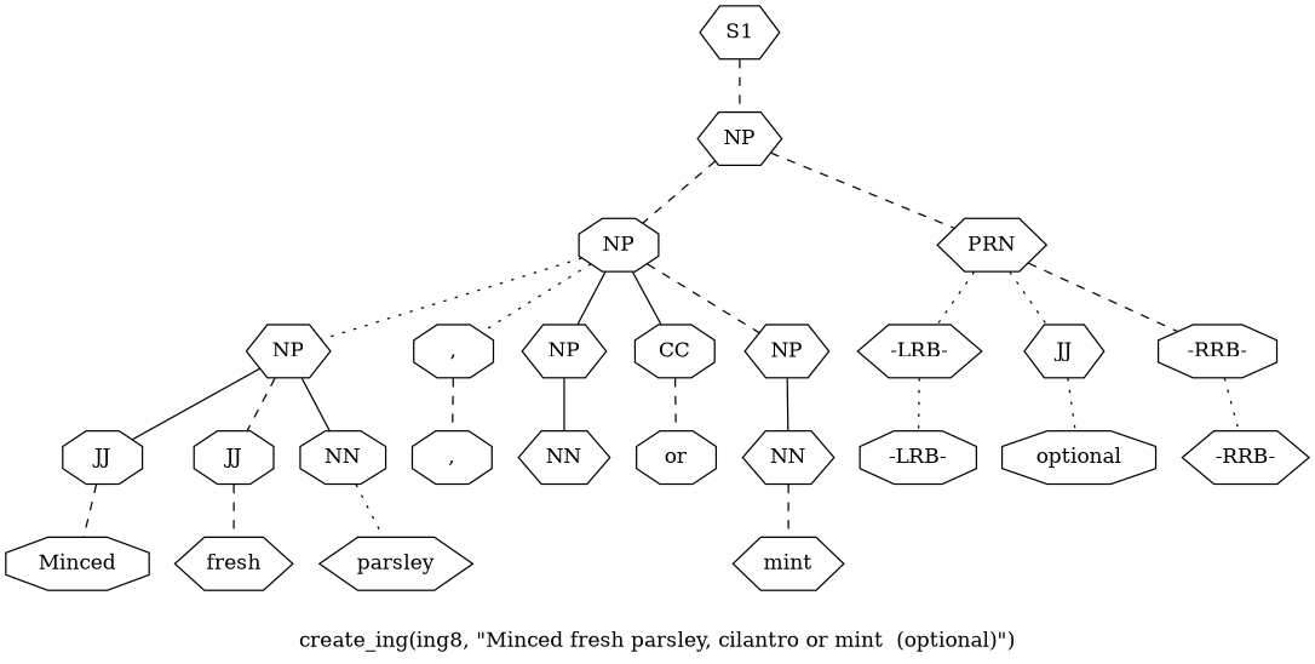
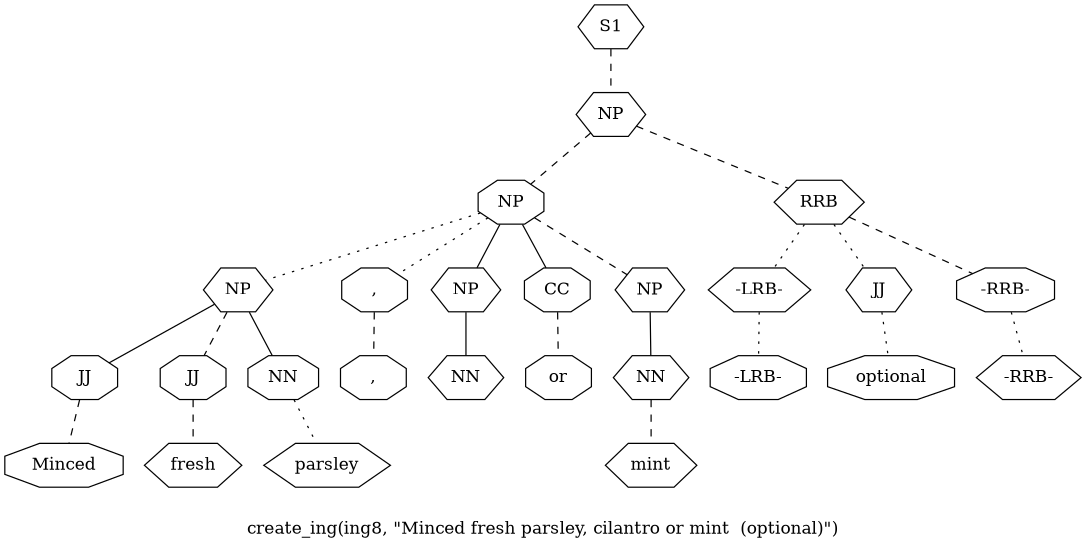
  graph {
    label="create_ing(ing8, \"Minced fresh parsley, cilantro or mint  (optional)\")"
    node [shape=hexagon]
    edge [style=dashed]
    n1 [label=S1]
    n2 [label=NP]
    n3 [label=NP shape=octagon]
-   n4 [label=PRN]
+   n4 [label=RRB]
    n5 [label=NP]
    n6 [label="," shape=octagon]
    n7 [label=NP]
    n8 [label=CC shape=octagon]
    n9 [label=NP]
    n10 [label="-LRB-"]
    n11 [label=JJ]
    n12 [label="-RRB-" shape=octagon]
    n13 [label=JJ shape=octagon]
    n14 [label=JJ shape=octagon]
    n15 [label=NN shape=octagon]
    n16 [label="," shape=octagon]
    n17 [label=NN]
    n18 [label=or shape=octagon]
    n19 [label=NN]
    n20 [label=Minced shape=octagon]
    n21 [label=fresh]
    n22 [label=parsley]
    n23 [label=mint]
    n24 [label="-LRB-" shape=octagon]
    n25 [label=optional shape=octagon]
    n26 [label="-RRB-"]
    n1 -- n2
    n2 -- n3
    n2 -- n4
    n3 -- n5 [style=dotted]
    n3 -- n6 [style=dotted]
    n3 -- n7 [style=solid]
    n3 -- n8 [style=solid]
    n3 -- n9
    n4 -- n10 [style=dotted]
    n4 -- n11 [style=dotted]
    n4 -- n12
    n5 -- n13 [style=solid]
    n5 -- n14
    n5 -- n15 [style=solid]
    n6 -- n16
    n7 -- n17 [style=solid]
    n8 -- n18
    n9 -- n19 [style=solid]
    n10 -- n24 [style=dotted]
    n11 -- n25 [style=dotted]
    n12 -- n26 [style=dotted]
    n13 -- n20
    n14 -- n21
    n15 -- n22 [style=dotted]
    n19 -- n23
  }
